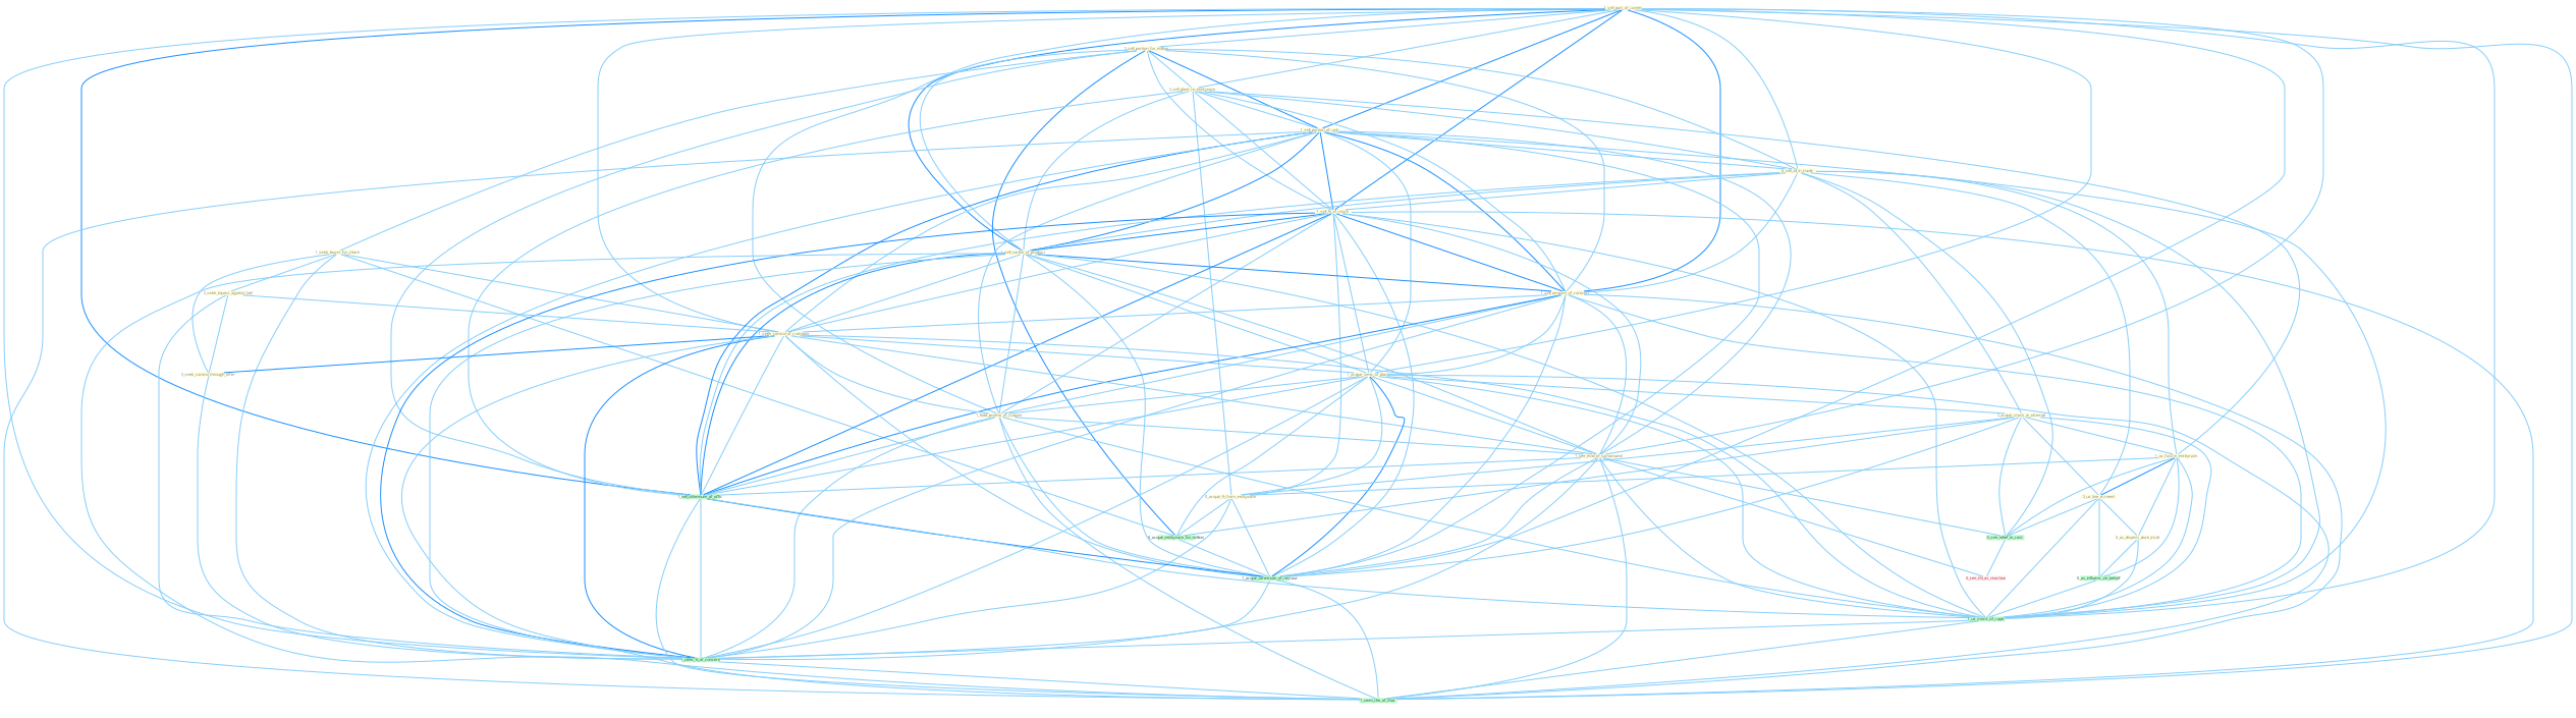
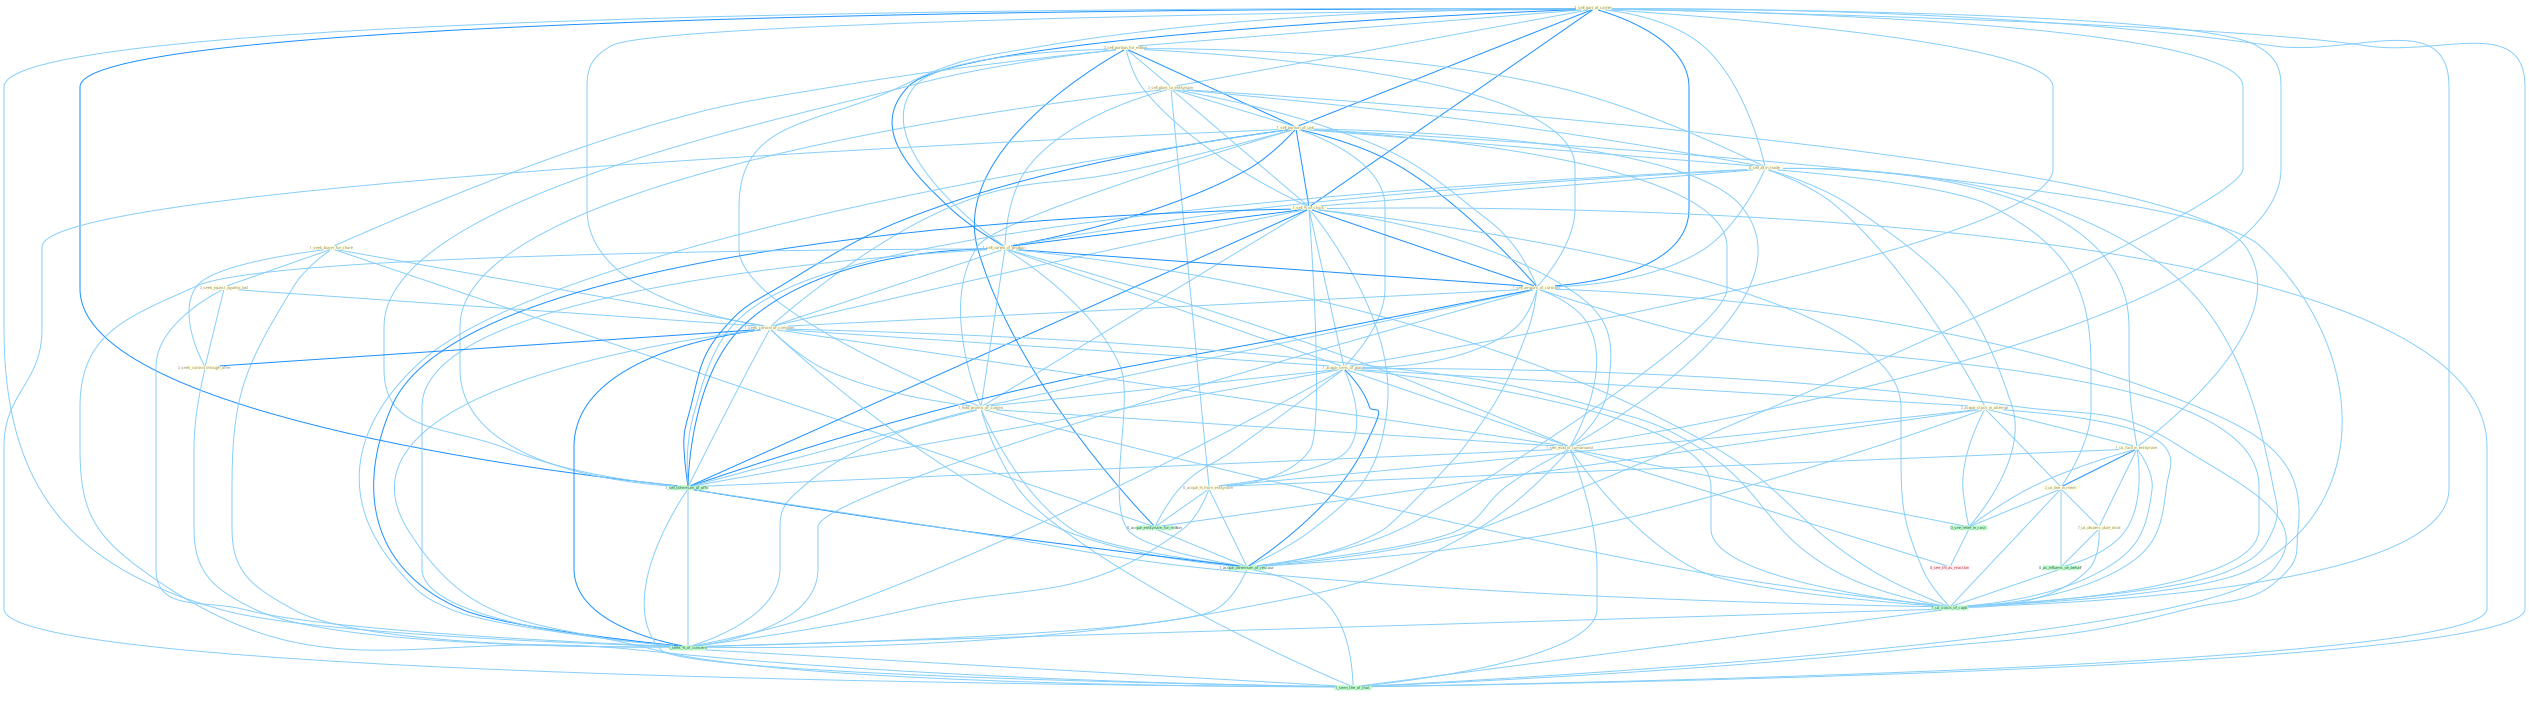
  graph {
    fontname="Open Sans"
    node [color="#ffffe0" fixedsize=true fontcolor="#8b7d6b" fontname="Open Sans" fontsize=4 shape=polygon style=filled]
    edge [color="#87cefa" fontname="Open Sans" w=1]
    "1_sell_part_of_carrier " [height=.06 width=.5]
    "0_sell_portion_for_million " [height=.06 width=.5]
    "0_sell_plant_to_entitynam " [height=.06 width=.5]
    "1_seek_buyer_for_share " [height=.06 width=.5]
    "1_sell_portion_of_unit " [height=.06 width=.5]
    "0_sell_all_in_trade " [height=.06 width=.5]
    "1_sell_%_of_stock " [height=.06 width=.5]
    "1_sell_varieti_of_product " [height=.06 width=.5]
    "1_sell_amount_of_contract " [height=.06 width=.5]
    "0_seek_injunct_against_bid " [height=.06 width=.5]
    "1_seek_control_of_compani " [height=.06 width=.5]
    "1_acquir_sens_of_place " [height=.06 width=.5]
    "1_hold_promis_of_surgeri " [height=.06 width=.5]
    "0_seek_control_through_offer " [height=.06 width=.5]
    "0_acquir_stock_in_attempt " [height=.06 width=.5]
    "1_us_facil_in_entitynam " [height=.06 width=.5]
    "0_us_line_in_meet " [height=.06 width=.5]
-   "0_us_dispers_dure_incid " [height=.06 width=.5]
+   "0_us_dispers_dure_incid " [height=.06 width=.5 label="7_us_dispers_dure_incid"]
    "1_see_evid_of_turnaround " [height=.06 width=.5]
    "0_acquir_%_from_entitynam " [height=.06 width=.5]
    "0_see_thi_as_reaction " [color="#fff0f5" fontcolor="#b22222" height=.06 width=.5]
    "1_sell_othernum_of_offic " [color="#BDFCC9" fontcolor="#2f4f4f" height=.06 width=.5]
    "1_acquir_othernum_of_restaur " [color="#BDFCC9" fontcolor="#2f4f4f" height=.06 width=.5]
    "1_us_stock_of_capit " [color="#BDFCC9" fontcolor="#2f4f4f" height=.06 width=.5]
    "1_seek_%_of_concern " [color="#BDFCC9" fontcolor="#2f4f4f" height=.06 width=.5]
    "1_seen_the_of_that " [color="#BDFCC9" fontcolor="#2f4f4f" height=.06 width=.5]
    "0_acquir_entitynam_for_million " [color="#BDFCC9" fontcolor="#2f4f4f" height=.06 width=.5]
    "0_see_relief_in_cost " [color="#BDFCC9" fontcolor="#2f4f4f" height=.06 width=.5]
    "0_us_influenc_on_behalf " [color="#BDFCC9" fontcolor="#2f4f4f" height=.06 width=.5]
    subgraph sub_1 {
      "1_sell_part_of_carrier "
      "0_sell_portion_for_million "
      "0_sell_plant_to_entitynam "
      "1_seek_buyer_for_share "
      "1_sell_portion_of_unit "
      "0_sell_all_in_trade "
      "1_sell_%_of_stock "
      "1_sell_varieti_of_product "
      "1_sell_amount_of_contract "
      "0_seek_injunct_against_bid "
      "1_seek_control_of_compani "
      "1_acquir_sens_of_place "
      "1_hold_promis_of_surgeri "
      "0_seek_control_through_offer "
      "0_acquir_stock_in_attempt "
      "1_us_facil_in_entitynam "
      "0_us_line_in_meet "
      "0_us_dispers_dure_incid "
      "1_see_evid_of_turnaround "
      "0_acquir_%_from_entitynam "
    }
    subgraph sub_2 {
      "0_see_thi_as_reaction "
    }
    "1_sell_part_of_carrier " -- "0_sell_portion_for_million "
    "1_sell_part_of_carrier " -- "0_sell_plant_to_entitynam "
    "1_sell_part_of_carrier " -- "1_sell_portion_of_unit " [color="#1e90ff" w=2]
    "1_sell_part_of_carrier " -- "0_sell_all_in_trade "
    "1_sell_part_of_carrier " -- "1_sell_%_of_stock " [color="#1e90ff" w=2]
    "1_sell_part_of_carrier " -- "1_sell_varieti_of_product " [color="#1e90ff" w=2]
    "1_sell_part_of_carrier " -- "1_sell_amount_of_contract " [color="#1e90ff" w=2]
    "1_sell_part_of_carrier " -- "1_seek_control_of_compani "
    "1_sell_part_of_carrier " -- "1_acquir_sens_of_place "
    "1_sell_part_of_carrier " -- "1_hold_promis_of_surgeri "
    "1_sell_part_of_carrier " -- "1_see_evid_of_turnaround "
    "1_sell_part_of_carrier " -- "1_sell_othernum_of_offic " [color="#1e90ff" w=2]
    "1_sell_part_of_carrier " -- "1_acquir_othernum_of_restaur "
    "1_sell_part_of_carrier " -- "1_us_stock_of_capit "
    "1_sell_part_of_carrier " -- "1_seek_%_of_concern "
    "1_sell_part_of_carrier " -- "1_seen_the_of_that "
    "0_sell_portion_for_million " -- "0_sell_plant_to_entitynam "
    "0_sell_portion_for_million " -- "1_seek_buyer_for_share "
    "0_sell_portion_for_million " -- "1_sell_portion_of_unit " [color="#1e90ff" w=2]
    "0_sell_portion_for_million " -- "0_sell_all_in_trade "
    "0_sell_portion_for_million " -- "1_sell_%_of_stock "
    "0_sell_portion_for_million " -- "1_sell_varieti_of_product "
    "0_sell_portion_for_million " -- "1_sell_amount_of_contract "
    "0_sell_portion_for_million " -- "1_sell_othernum_of_offic "
    "0_sell_portion_for_million " -- "0_acquir_entitynam_for_million " [color="#1e90ff" w=2]
    "0_sell_plant_to_entitynam " -- "1_sell_portion_of_unit "
    "0_sell_plant_to_entitynam " -- "0_sell_all_in_trade "
    "0_sell_plant_to_entitynam " -- "1_sell_%_of_stock "
    "0_sell_plant_to_entitynam " -- "1_sell_varieti_of_product "
    "0_sell_plant_to_entitynam " -- "1_sell_amount_of_contract "
    "0_sell_plant_to_entitynam " -- "1_us_facil_in_entitynam "
    "0_sell_plant_to_entitynam " -- "0_acquir_%_from_entitynam "
    "0_sell_plant_to_entitynam " -- "1_sell_othernum_of_offic "
    "1_seek_buyer_for_share " -- "0_seek_injunct_against_bid "
    "1_seek_buyer_for_share " -- "1_seek_control_of_compani "
    "1_seek_buyer_for_share " -- "0_seek_control_through_offer "
    "1_seek_buyer_for_share " -- "1_seek_%_of_concern "
    "1_seek_buyer_for_share " -- "0_acquir_entitynam_for_million "
    "1_sell_portion_of_unit " -- "0_sell_all_in_trade "
    "1_sell_portion_of_unit " -- "1_sell_%_of_stock " [color="#1e90ff" w=2]
    "1_sell_portion_of_unit " -- "1_sell_varieti_of_product " [color="#1e90ff" w=2]
    "1_sell_portion_of_unit " -- "1_sell_amount_of_contract " [color="#1e90ff" w=2]
    "1_sell_portion_of_unit " -- "1_seek_control_of_compani "
    "1_sell_portion_of_unit " -- "1_acquir_sens_of_place "
    "1_sell_portion_of_unit " -- "1_hold_promis_of_surgeri "
    "1_sell_portion_of_unit " -- "1_see_evid_of_turnaround "
    "1_sell_portion_of_unit " -- "1_sell_othernum_of_offic " [color="#1e90ff" w=2]
    "1_sell_portion_of_unit " -- "1_acquir_othernum_of_restaur "
    "1_sell_portion_of_unit " -- "1_us_stock_of_capit "
    "1_sell_portion_of_unit " -- "1_seek_%_of_concern "
    "1_sell_portion_of_unit " -- "1_seen_the_of_that "
    "0_sell_all_in_trade " -- "1_sell_%_of_stock "
    "0_sell_all_in_trade " -- "1_sell_varieti_of_product "
    "0_sell_all_in_trade " -- "1_sell_amount_of_contract "
    "0_sell_all_in_trade " -- "0_acquir_stock_in_attempt "
    "0_sell_all_in_trade " -- "1_us_facil_in_entitynam "
    "0_sell_all_in_trade " -- "0_us_line_in_meet "
    "0_sell_all_in_trade " -- "1_sell_othernum_of_offic "
    "0_sell_all_in_trade " -- "1_us_stock_of_capit "
    "0_sell_all_in_trade " -- "0_see_relief_in_cost "
    "1_sell_%_of_stock " -- "1_sell_varieti_of_product " [color="#1e90ff" w=2]
    "1_sell_%_of_stock " -- "1_sell_amount_of_contract " [color="#1e90ff" w=2]
    "1_sell_%_of_stock " -- "1_seek_control_of_compani "
    "1_sell_%_of_stock " -- "1_acquir_sens_of_place "
    "1_sell_%_of_stock " -- "1_hold_promis_of_surgeri "
    "1_sell_%_of_stock " -- "1_see_evid_of_turnaround "
    "1_sell_%_of_stock " -- "0_acquir_%_from_entitynam "
    "1_sell_%_of_stock " -- "1_sell_othernum_of_offic " [color="#1e90ff" w=2]
    "1_sell_%_of_stock " -- "1_acquir_othernum_of_restaur "
    "1_sell_%_of_stock " -- "1_us_stock_of_capit "
    "1_sell_%_of_stock " -- "1_seek_%_of_concern " [color="#1e90ff" w=2]
    "1_sell_%_of_stock " -- "1_seen_the_of_that "
    "1_sell_varieti_of_product " -- "1_sell_amount_of_contract " [color="#1e90ff" w=2]
    "1_sell_varieti_of_product " -- "1_seek_control_of_compani "
    "1_sell_varieti_of_product " -- "1_acquir_sens_of_place "
    "1_sell_varieti_of_product " -- "1_hold_promis_of_surgeri "
    "1_sell_varieti_of_product " -- "1_see_evid_of_turnaround "
    "1_sell_varieti_of_product " -- "1_sell_othernum_of_offic " [color="#1e90ff" w=2]
    "1_sell_varieti_of_product " -- "1_acquir_othernum_of_restaur "
    "1_sell_varieti_of_product " -- "1_us_stock_of_capit "
    "1_sell_varieti_of_product " -- "1_seek_%_of_concern "
    "1_sell_varieti_of_product " -- "1_seen_the_of_that "
    "1_sell_amount_of_contract " -- "1_seek_control_of_compani "
    "1_sell_amount_of_contract " -- "1_acquir_sens_of_place "
    "1_sell_amount_of_contract " -- "1_hold_promis_of_surgeri "
    "1_sell_amount_of_contract " -- "1_see_evid_of_turnaround "
    "1_sell_amount_of_contract " -- "1_sell_othernum_of_offic " [color="#1e90ff" w=2]
    "1_sell_amount_of_contract " -- "1_acquir_othernum_of_restaur "
    "1_sell_amount_of_contract " -- "1_us_stock_of_capit "
    "1_sell_amount_of_contract " -- "1_seek_%_of_concern "
    "1_sell_amount_of_contract " -- "1_seen_the_of_that "
    "0_seek_injunct_against_bid " -- "1_seek_control_of_compani "
    "0_seek_injunct_against_bid " -- "0_seek_control_through_offer "
    "0_seek_injunct_against_bid " -- "1_seek_%_of_concern "
    "1_seek_control_of_compani " -- "1_acquir_sens_of_place "
    "1_seek_control_of_compani " -- "1_hold_promis_of_surgeri "
    "1_seek_control_of_compani " -- "0_seek_control_through_offer " [color="#1e90ff" w=2]
    "1_seek_control_of_compani " -- "1_see_evid_of_turnaround "
    "1_seek_control_of_compani " -- "1_sell_othernum_of_offic "
    "1_seek_control_of_compani " -- "1_acquir_othernum_of_restaur "
    "1_seek_control_of_compani " -- "1_us_stock_of_capit "
    "1_seek_control_of_compani " -- "1_seek_%_of_concern " [color="#1e90ff" w=2]
    "1_seek_control_of_compani " -- "1_seen_the_of_that "
    "1_acquir_sens_of_place " -- "1_hold_promis_of_surgeri "
    "1_acquir_sens_of_place " -- "0_acquir_stock_in_attempt "
    "1_acquir_sens_of_place " -- "1_see_evid_of_turnaround "
    "1_acquir_sens_of_place " -- "0_acquir_%_from_entitynam "
    "1_acquir_sens_of_place " -- "1_sell_othernum_of_offic "
    "1_acquir_sens_of_place " -- "1_acquir_othernum_of_restaur " [color="#1e90ff" w=2]
    "1_acquir_sens_of_place " -- "1_us_stock_of_capit "
    "1_acquir_sens_of_place " -- "1_seek_%_of_concern "
    "1_acquir_sens_of_place " -- "1_seen_the_of_that "
    "1_acquir_sens_of_place " -- "0_acquir_entitynam_for_million "
    "1_hold_promis_of_surgeri " -- "1_see_evid_of_turnaround "
    "1_hold_promis_of_surgeri " -- "1_sell_othernum_of_offic "
    "1_hold_promis_of_surgeri " -- "1_acquir_othernum_of_restaur "
    "1_hold_promis_of_surgeri " -- "1_us_stock_of_capit "
    "1_hold_promis_of_surgeri " -- "1_seek_%_of_concern "
    "1_hold_promis_of_surgeri " -- "1_seen_the_of_that "
    "0_seek_control_through_offer " -- "1_seek_%_of_concern "
    "0_acquir_stock_in_attempt " -- "1_us_facil_in_entitynam "
    "0_acquir_stock_in_attempt " -- "0_us_line_in_meet "
    "0_acquir_stock_in_attempt " -- "0_acquir_%_from_entitynam "
    "0_acquir_stock_in_attempt " -- "1_acquir_othernum_of_restaur "
    "0_acquir_stock_in_attempt " -- "1_us_stock_of_capit "
    "0_acquir_stock_in_attempt " -- "0_acquir_entitynam_for_million "
    "0_acquir_stock_in_attempt " -- "0_see_relief_in_cost "
    "1_us_facil_in_entitynam " -- "0_us_line_in_meet " [color="#1e90ff" w=2]
    "1_us_facil_in_entitynam " -- "0_us_dispers_dure_incid "
    "1_us_facil_in_entitynam " -- "0_acquir_%_from_entitynam "
    "1_us_facil_in_entitynam " -- "1_us_stock_of_capit "
    "1_us_facil_in_entitynam " -- "0_see_relief_in_cost "
    "1_us_facil_in_entitynam " -- "0_us_influenc_on_behalf "
    "0_us_line_in_meet " -- "0_us_dispers_dure_incid "
    "0_us_line_in_meet " -- "1_us_stock_of_capit "
    "0_us_line_in_meet " -- "0_see_relief_in_cost "
    "0_us_line_in_meet " -- "0_us_influenc_on_behalf "
    "0_us_dispers_dure_incid " -- "1_us_stock_of_capit "
    "0_us_dispers_dure_incid " -- "0_us_influenc_on_behalf "
    "1_see_evid_of_turnaround " -- "0_see_thi_as_reaction "
    "1_see_evid_of_turnaround " -- "1_sell_othernum_of_offic "
    "1_see_evid_of_turnaround " -- "1_acquir_othernum_of_restaur "
    "1_see_evid_of_turnaround " -- "1_us_stock_of_capit "
    "1_see_evid_of_turnaround " -- "1_seek_%_of_concern "
    "1_see_evid_of_turnaround " -- "1_seen_the_of_that "
    "1_see_evid_of_turnaround " -- "0_see_relief_in_cost "
    "0_acquir_%_from_entitynam " -- "1_acquir_othernum_of_restaur "
    "0_acquir_%_from_entitynam " -- "1_seek_%_of_concern "
    "0_acquir_%_from_entitynam " -- "0_acquir_entitynam_for_million "
    "1_sell_othernum_of_offic " -- "1_acquir_othernum_of_restaur " [color="#1e90ff" w=2]
    "1_sell_othernum_of_offic " -- "1_us_stock_of_capit "
    "1_sell_othernum_of_offic " -- "1_seek_%_of_concern "
    "1_sell_othernum_of_offic " -- "1_seen_the_of_that "
    "1_acquir_othernum_of_restaur " -- "1_seek_%_of_concern "
    "1_acquir_othernum_of_restaur " -- "1_seen_the_of_that "
    "1_us_stock_of_capit " -- "1_seek_%_of_concern "
    "1_us_stock_of_capit " -- "1_seen_the_of_that "
    "1_seek_%_of_concern " -- "1_seen_the_of_that "
    "0_acquir_entitynam_for_million " -- "1_acquir_othernum_of_restaur "
    "0_see_relief_in_cost " -- "0_see_thi_as_reaction "
    "0_us_influenc_on_behalf " -- "1_us_stock_of_capit "
  }
